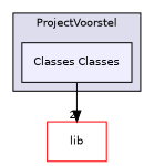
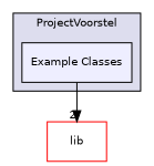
  digraph {
    compound=true
    node [fontname=Helvetica fontsize=10 shape=box style=filled]
-   n1 [fillcolor="#eeeeff" label="Classes Classes" pencolor=black]
+   n1 [fillcolor="#eeeeff" label="Example Classes" pencolor=black]
    n2 [color=red fillcolor=white label=lib]
    subgraph cluster_1 {
      bgcolor="#ddddee"
      fontname=Helvetica
      fontsize=10
      label=ProjectVoorstel
      pencolor=black
      n1
    }
    n1 -> n2 [headlabel=2 labeldistance=1.5 labelfontname=Helvetica labelfontsize=10]
  }
